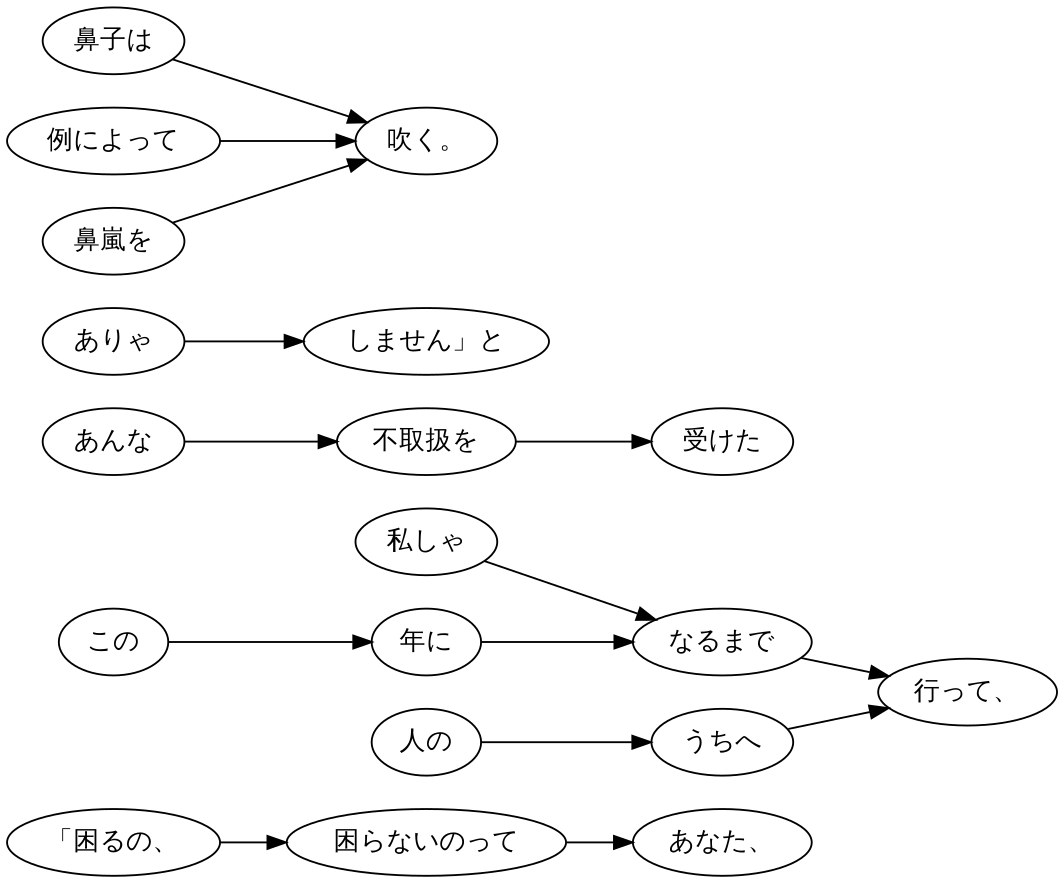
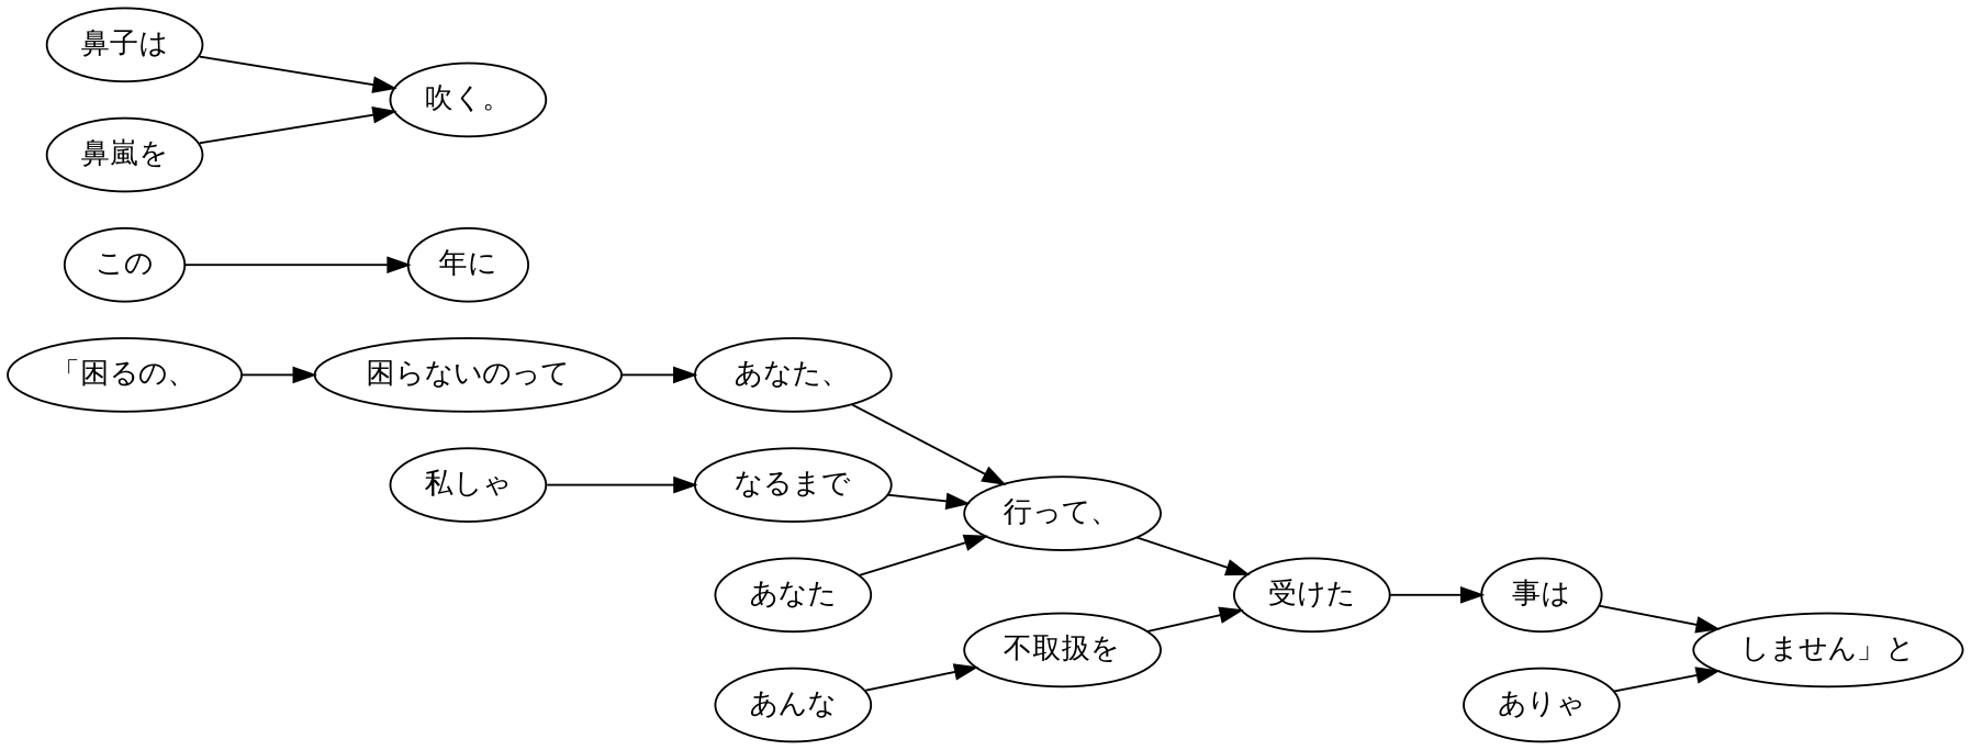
  digraph {
    fontname="Fira Sans"
    rankdir=LR
    node [fontname="Fira Sans"]
    edge [fontname="Fira Sans"]
    n1 [label="「困るの、"]
    n2 [label="困らないのって"]
    n3 [label="あなた、"]
    n4 [label="行って、"]
    n5 [label="受けた"]
    n6 [label="私しゃ"]
    n7 [label="なるまで"]
    n8 [label="この"]
    n9 [label="年に"]
-   n10 [label="人の"]
-   n11 [label="うちへ"]
+   n11 [label="あなた"]
+   n12 [label="事は"]
    n13 [label="あんな"]
    n14 [label="不取扱を"]
    n15 [label="しません」と"]
    n16 [label="ありゃ"]
    n17 [label="吹く。"]
    n18 [label="鼻子は"]
-   n19 [label="例によって"]
    n20 [label="鼻嵐を"]
    n1 -> n2
    n2 -> n3
+   n3 -> n4
+   n4 -> n5
+   n5 -> n12
    n6 -> n7
    n7 -> n4
    n8 -> n9
-   n9 -> n7
-   n10 -> n11
    n11 -> n4
+   n12 -> n15
    n13 -> n14
    n14 -> n5
    n16 -> n15
    n18 -> n17
-   n19 -> n17
    n20 -> n17
  }
